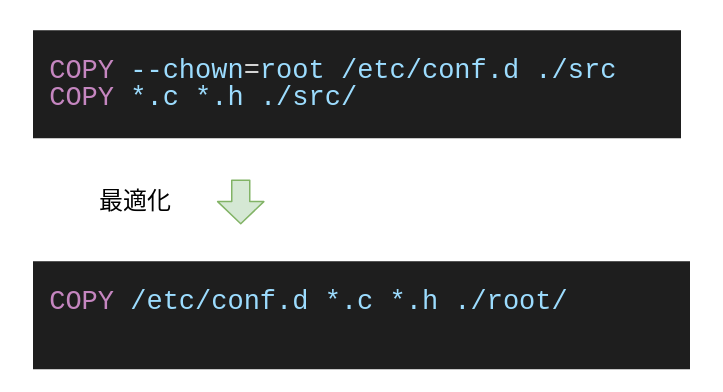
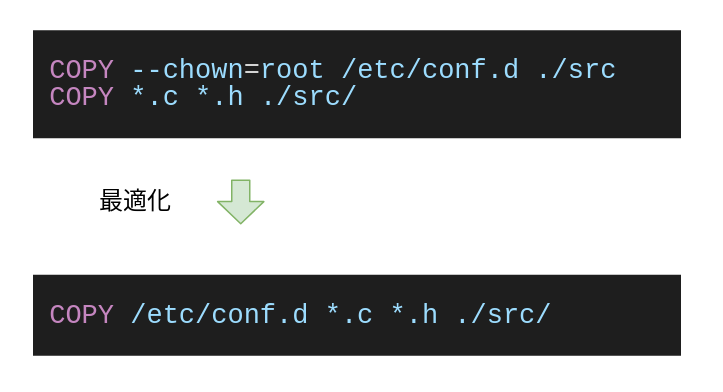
  <mxCell id="0" />
  <mxCell id="1" parent="0" />
  <mxCell id="2" value="" style="shape=flexArrow;endArrow=classic;html=1;fontSize=15;fontColor=#2E2E2E;fillColor=#d5e8d4;strokeColor=#82b366;width=12;endWidth=17.778;endSize=4.589;fontFamily=Noto Sans JP;fontSource=https%3A%2F%2Ffonts.googleapis.com%2Fcss%3Ffamily%3DNoto%2BSans%2BJP;" parent="1" edge="1"><mxGeometry width="50" height="50" relative="1" as="geometry"><mxPoint x="160" y="119" as="sourcePoint" /><mxPoint x="160" y="149" as="targetPoint" /></mxGeometry></mxCell>
  <mxCell id="3" value="&lt;font color=&quot;#000000&quot; style=&quot;font-size: 16px;&quot;&gt;最適化&lt;/font&gt;" style="text;html=1;strokeColor=none;fillColor=none;align=center;verticalAlign=middle;whiteSpace=wrap;rounded=0;labelBackgroundColor=none;fontSize=18;fontColor=#2E2E2E;fontFamily=Noto Sans JP;fontSource=https%3A%2F%2Ffonts.googleapis.com%2Fcss%3Ffamily%3DNoto%2BSans%2BJP;" parent="1" vertex="1"><mxGeometry x="65" y="124" width="50" height="17" as="geometry" /></mxCell>
  <mxCell id="4" value="&lt;div style=&quot;background-color: rgb(30, 30, 30); font-family: Menlo, Monaco, &amp;quot;Courier New&amp;quot;, monospace; line-height: 18px; font-size: 18px;&quot;&gt;&lt;div style=&quot;&quot;&gt;&lt;div style=&quot;color: rgb(212, 212, 212); line-height: 18px;&quot;&gt;&lt;span style=&quot;color: #c586c0;&quot;&gt;&lt;br&gt;&lt;/span&gt;&lt;/div&gt;&lt;div style=&quot;line-height: 18px;&quot;&gt;&lt;span style=&quot;color: rgb(197, 134, 192);&quot;&gt;&amp;nbsp;COPY&lt;/span&gt;&lt;font color=&quot;#d4d4d4&quot;&gt;&amp;nbsp;&lt;/font&gt;&lt;span style=&quot;border-color: var(--border-color); color: rgb(156, 220, 254);&quot;&gt;--chown&lt;/span&gt;&lt;font style=&quot;border-color: var(--border-color);&quot; color=&quot;#d4d4d4&quot;&gt;=&lt;/font&gt;&lt;span style=&quot;border-color: var(--border-color); color: rgb(156, 220, 254);&quot;&gt;root&lt;/span&gt;&lt;font color=&quot;#9cdcfe&quot;&gt;&amp;nbsp;/etc/conf.d ./src&amp;nbsp; &amp;nbsp;&amp;nbsp;&lt;/font&gt;&lt;/div&gt;&lt;div style=&quot;line-height: 18px;&quot;&gt;&lt;span style=&quot;color: rgb(156, 220, 254);&quot;&gt;&amp;nbsp;&lt;/span&gt;&lt;font color=&quot;#c586c0&quot;&gt;COPY&lt;/font&gt;&lt;font color=&quot;#d4d4d4&quot;&gt;&amp;nbsp;&lt;/font&gt;&lt;span style=&quot;color: rgb(156, 220, 254);&quot;&gt;*.c *.h ./src/&lt;/span&gt;&lt;/div&gt;&lt;div style=&quot;line-height: 18px;&quot;&gt;&lt;span style=&quot;color: rgb(156, 220, 254); border-color: var(--border-color);&quot;&gt;&lt;br&gt;&lt;/span&gt;&lt;/div&gt;&lt;/div&gt;&lt;/div&gt;" style="text;html=1;strokeColor=none;fillColor=none;align=left;verticalAlign=middle;whiteSpace=wrap;rounded=0;labelBackgroundColor=none;fontSize=14;fontColor=#000000;fontFamily=Noto Sans JP;fontSource=https%3A%2F%2Ffonts.googleapis.com%2Fcss%3Ffamily%3DNoto%2BSans%2BJP;" parent="1" vertex="1"><mxGeometry y="20" width="440" height="69" as="geometry" x="20" /></mxCell>
- <mxCell id="5" value="&lt;div style=&quot;background-color: rgb(30, 30, 30); font-family: Menlo, Monaco, &amp;quot;Courier New&amp;quot;, monospace; line-height: 18px; font-size: 18px;&quot;&gt;&lt;div style=&quot;&quot;&gt;&lt;div style=&quot;color: rgb(212, 212, 212); line-height: 18px;&quot;&gt;&lt;span style=&quot;color: #c586c0;&quot;&gt;&lt;br&gt;&lt;/span&gt;&lt;/div&gt;&lt;div style=&quot;line-height: 18px;&quot;&gt;&lt;span style=&quot;color: rgb(197, 134, 192);&quot;&gt;&amp;nbsp;COPY&lt;/span&gt;&lt;font color=&quot;#d4d4d4&quot;&gt;&amp;nbsp;&lt;/font&gt;&lt;span style=&quot;color: rgb(156, 220, 254);&quot;&gt;/etc/conf.d *.c *.h ./root/&amp;nbsp; &amp;nbsp; &amp;nbsp; &amp;nbsp;&amp;nbsp;&lt;/span&gt;&lt;/div&gt;&lt;div style=&quot;line-height: 18px;&quot;&gt;&lt;br&gt;&lt;/div&gt;&lt;/div&gt;&lt;/div&gt;" style="text;html=1;strokeColor=none;fillColor=none;align=left;verticalAlign=middle;whiteSpace=wrap;rounded=0;labelBackgroundColor=none;fontSize=14;fontColor=#000000;fontFamily=Noto Sans JP;fontSource=https%3A%2F%2Ffonts.googleapis.com%2Fcss%3Ffamily%3DNoto%2BSans%2BJP;" parent="1" vertex="1"><mxGeometry y="179" width="440" height="60" as="geometry" x="20" /></mxCell>
+ <mxCell id="5" value="&lt;div style=&quot;background-color: rgb(30, 30, 30); font-family: Menlo, Monaco, &amp;quot;Courier New&amp;quot;, monospace; line-height: 18px; font-size: 18px;&quot;&gt;&lt;div style=&quot;&quot;&gt;&lt;div style=&quot;color: rgb(212, 212, 212); line-height: 18px;&quot;&gt;&lt;span style=&quot;color: #c586c0;&quot;&gt;&lt;br&gt;&lt;/span&gt;&lt;/div&gt;&lt;div style=&quot;line-height: 18px;&quot;&gt;&lt;span style=&quot;color: rgb(197, 134, 192);&quot;&gt;&amp;nbsp;COPY&lt;/span&gt;&lt;font color=&quot;#d4d4d4&quot;&gt;&amp;nbsp;&lt;/font&gt;&lt;span style=&quot;color: rgb(156, 220, 254);&quot;&gt;/etc/conf.d *.c *.h ./src/&amp;nbsp; &amp;nbsp; &amp;nbsp; &amp;nbsp;&amp;nbsp;&lt;/span&gt;&lt;/div&gt;&lt;div style=&quot;line-height: 18px;&quot;&gt;&lt;br&gt;&lt;/div&gt;&lt;/div&gt;&lt;/div&gt;" style="text;html=1;strokeColor=none;fillColor=none;align=left;verticalAlign=middle;whiteSpace=wrap;rounded=0;labelBackgroundColor=none;fontSize=14;fontColor=#000000;fontFamily=Noto Sans JP;fontSource=https%3A%2F%2Ffonts.googleapis.com%2Fcss%3Ffamily%3DNoto%2BSans%2BJP;" parent="1" vertex="1"><mxGeometry y="179" width="440" height="60" as="geometry" x="20" /></mxCell>
